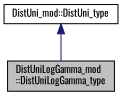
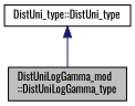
  digraph {
    fontname=Oswald
    node [color=black fontname=Oswald fontsize=10 shape=record style=filled]
    n1 [fillcolor=grey75 fontcolor=black height=0.2 label="DistUniLogGamma_mod\l::DistUniLogGamma_type" width=0.4]
-   n2 [fillcolor=white height=0.2 label="DistUni_mod::DistUni_type" width=0.4]
+   n2 [fillcolor=white height=0.2 label="DistUni_type::DistUni_type" width=0.4]
    n2 -> n1 [color=midnightblue dir=back fontname=Oswald fontsize=10 labelfontname=Helvetica labelfontsize=10 style=solid]
  }
